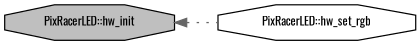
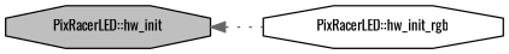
  digraph {
    rankdir=LR
    fontname=Oswald
    node [color=black fontname=Oswald fontsize=10 shape=octagon style=filled]
    n1 [fillcolor=grey75 fontcolor=black height=0.2 label="PixRacerLED::hw_init" width=0.4]
-   n2 [fillcolor=white height=0.2 label="PixRacerLED::hw_set_rgb" width=0.4]
+   n2 [fillcolor=white height=0.2 label="PixRacerLED::hw_init_rgb" width=0.4]
    n1 -> n2 [color=gray40 dir=back fontname=Oswald fontsize=10 labelfontname=Helvetica labelfontsize=10 style=dotted]
  }
